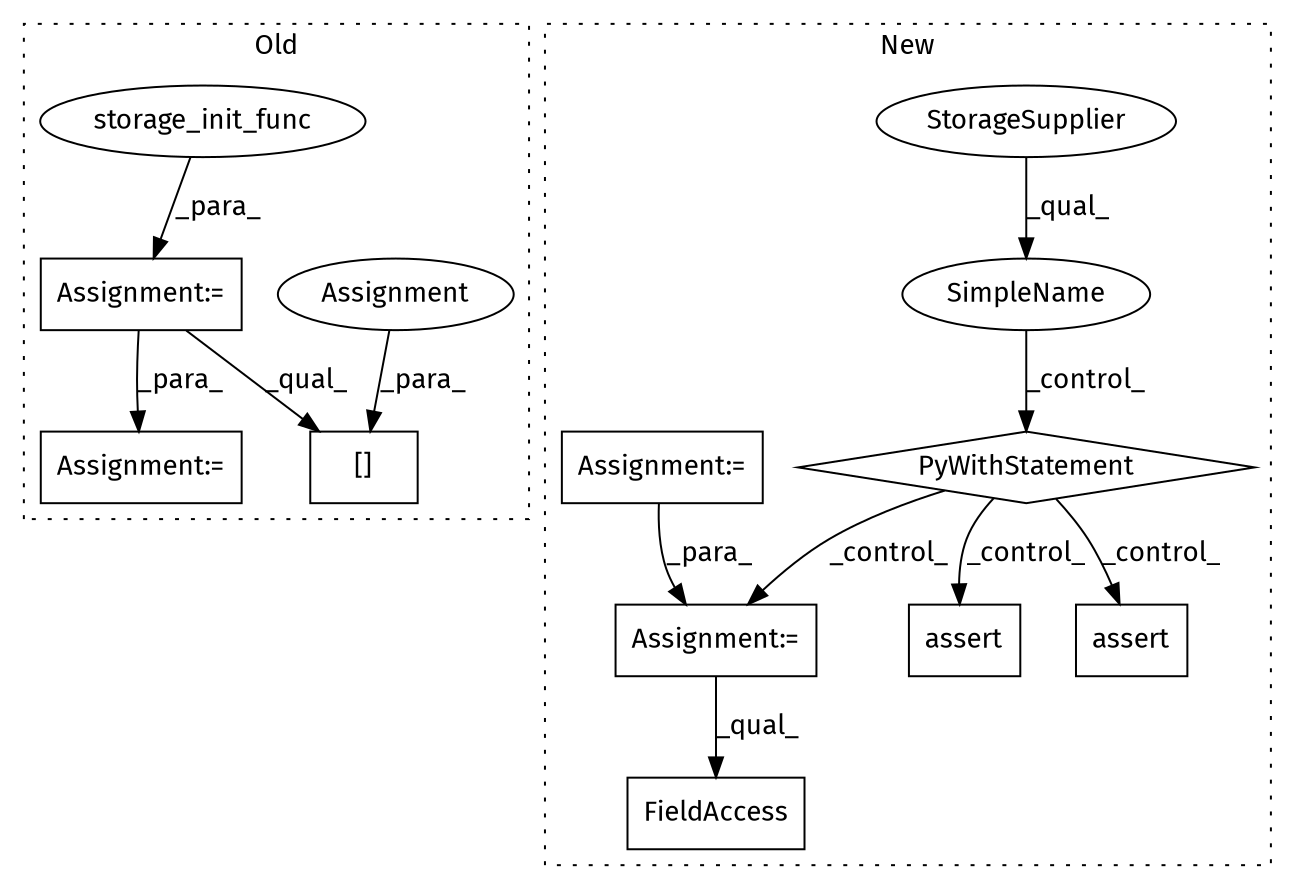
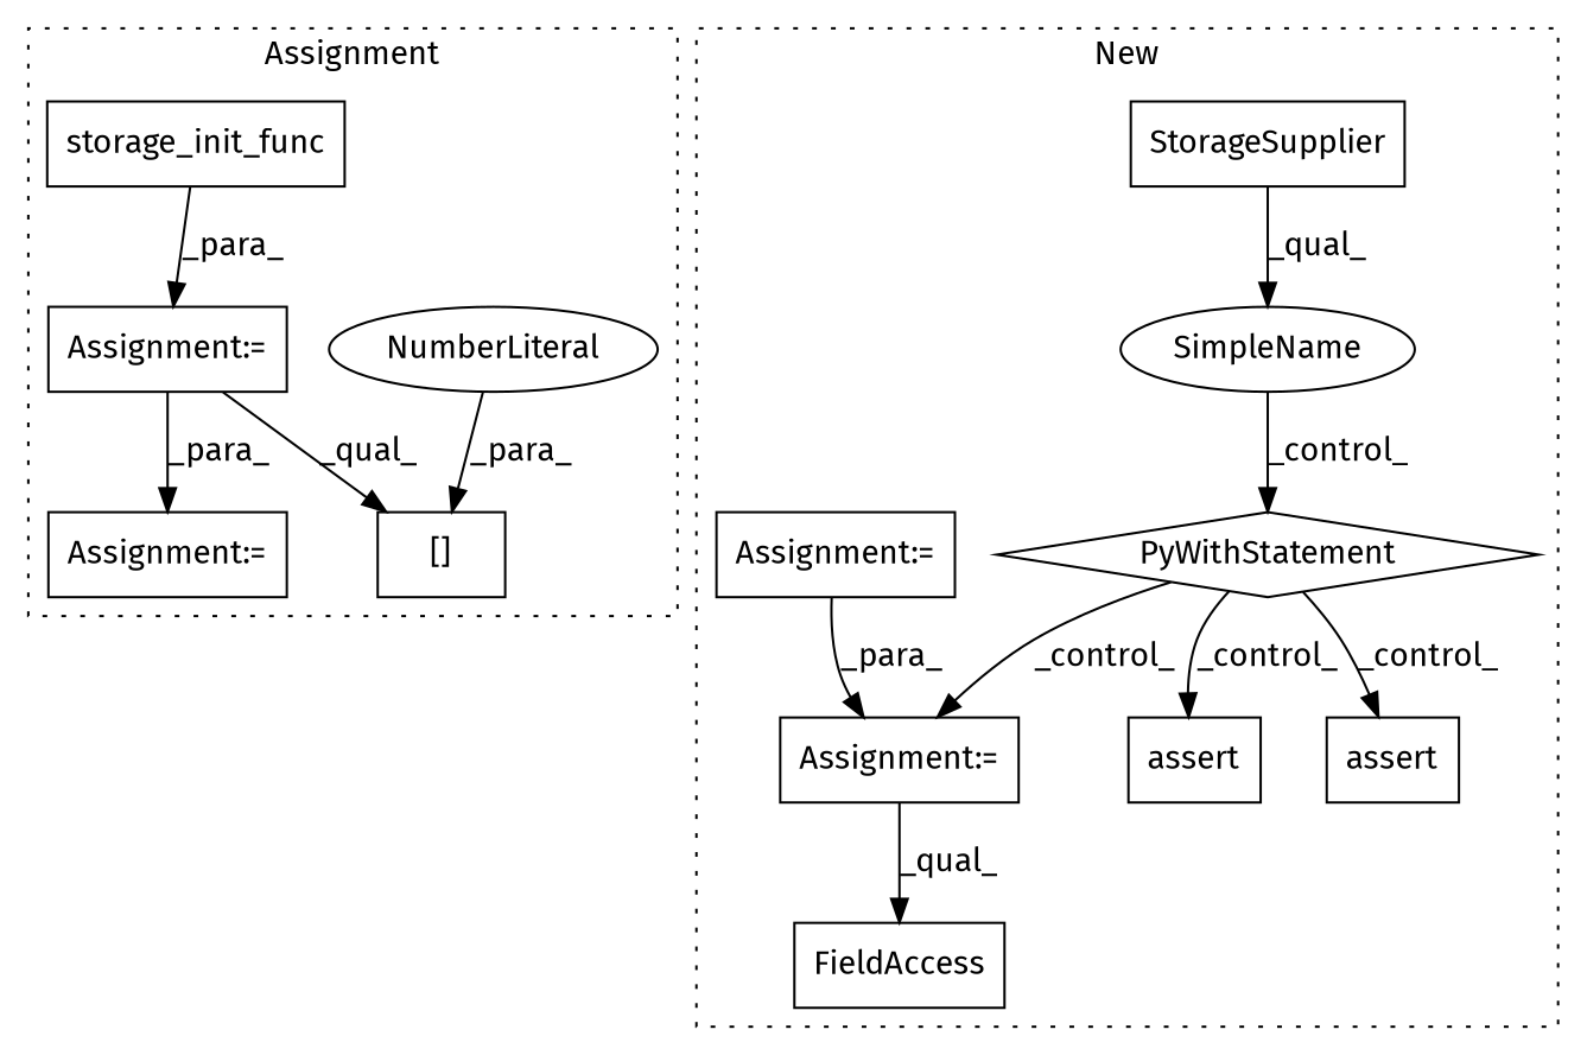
  digraph {
    fontname="Fira Sans"
    node [a=7 fontname="Fira Sans" l=1 shape=box]
    edge [fontname="Fira Sans"]
    n1 [a=2 l="10,1" label="[]" s="21033,21044"]
-   n2 [a=34 label=Assignment s=21043 shape=ellipse]
-   n3 [a=32 l=19 label=storage_init_func s=19854 shape=ellipse]
+   n2 [a=34 label=NumberLiteral s=21043 shape=ellipse]
+   n3 [a=32 l=19 label=storage_init_func s=19854]
    n4 [label="Assignment:=" s=20159]
    n5 [label="Assignment:=" s=19853]
-   n6 [a=32 l="16,1" label=StorageSupplier s="38527,38555" shape=ellipse]
+   n6 [a=32 l="16,1" label=StorageSupplier s="38527,38555"]
    n7 [a=104 l="10,2" label=PyWithStatement s="38517,38556" shape=diamond]
    n8 [a=6 l=7 label=assert s=39177]
    n9 [a=42 label=SimpleName shape=ellipse l=""]
    n10 [a=6 l=7 label=assert s=39245]
    n11 [label="Assignment:=" s=38924]
    n12 [a=22 l=27 label=FieldAccess s=39453]
    n13 [l=18 label="Assignment:=" s=38353]
    subgraph cluster_1 {
-     label=Old
+     label=Assignment
      style=dotted
      n1
      n2
      n3
      n4
      n5
    }
    subgraph cluster_2 {
      label=New
      style=dotted
      n6
      n7
      n8
      n9
      n10
      n11
      n12
      n13
    }
    n2 -> n1 [label=_para_]
    n3 -> n5 [label=_para_]
    n5 -> n1 [label=_qual_]
    n5 -> n4 [label=_para_]
    n6 -> n9 [label=_qual_]
    n7 -> n8 [label=_control_]
    n7 -> n10 [label=_control_]
    n7 -> n11 [label=_control_]
    n9 -> n7 [label=_control_]
    n11 -> n12 [label=_qual_]
    n13 -> n11 [label=_para_]
  }
